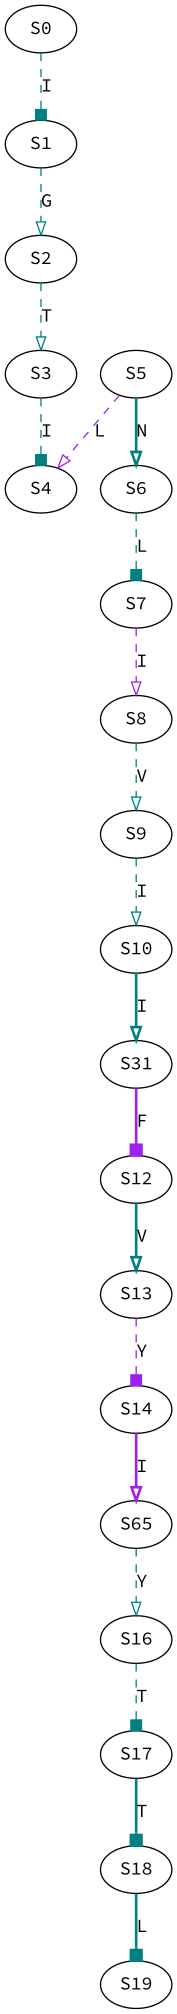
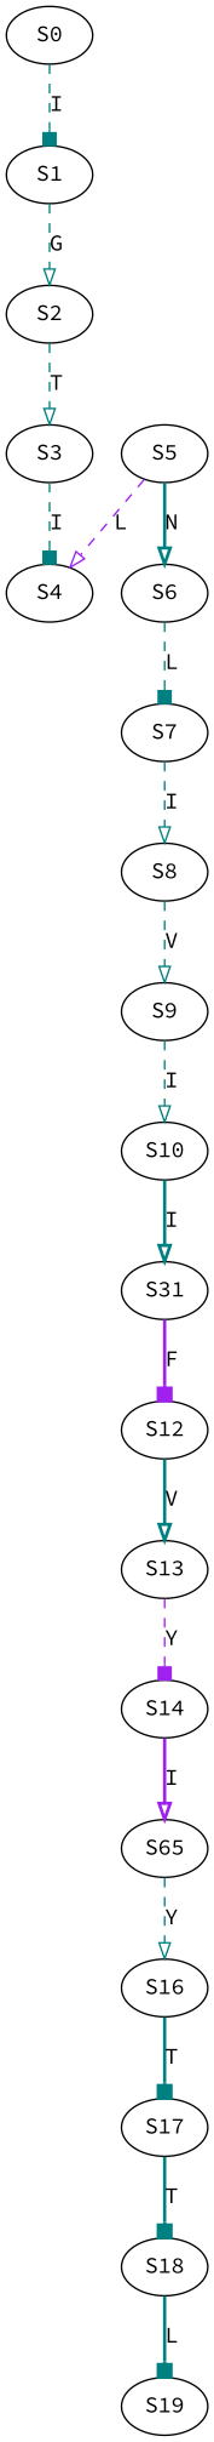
  strict digraph {
    fontname="Source Code Pro"
    node [fontname="Source Code Pro"]
    edge [arrowhead=onormal color=teal fontname="Source Code Pro" style=dashed]
    S0
    S1
    S2
    S3
    S4
    S5
    S6
    S7
    S8
    S9
    S10
    n12 [label=S31]
    S12
    S13
    S14
    n16 [label=S65]
    S16
    S17
    S18
    S19
    S0 -> S1 [arrowhead=box label=I]
    S1 -> S2 [label=G]
    S2 -> S3 [label=T]
    S3 -> S4 [arrowhead=box label=I]
    S5 -> S4 [color=purple label=L]
    S5 -> S6 [label=N style=bold]
    S6 -> S7 [arrowhead=box label=L]
-   S7 -> S8 [color=purple label=I]
+   S7 -> S8 [label=I]
    S8 -> S9 [label=V]
    S9 -> S10 [label=I]
    S10 -> n12 [label=I style=bold]
    n12 -> S12 [arrowhead=box color=purple label=F style=bold]
    S12 -> S13 [label=V style=bold]
    S13 -> S14 [arrowhead=box color=purple label=Y]
    S14 -> n16 [color=purple label=I style=bold]
    n16 -> S16 [label=Y]
-   S16 -> S17 [arrowhead=box label=T]
+   S16 -> S17 [arrowhead=box label=T style=bold]
    S17 -> S18 [arrowhead=box label=T style=bold]
    S18 -> S19 [arrowhead=box label=L style=bold]
  }
